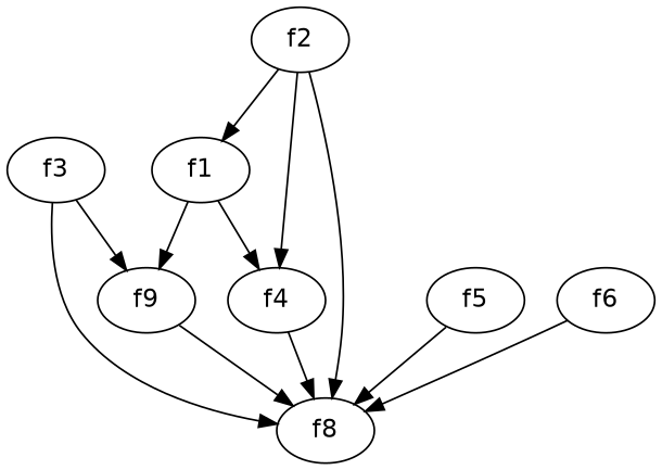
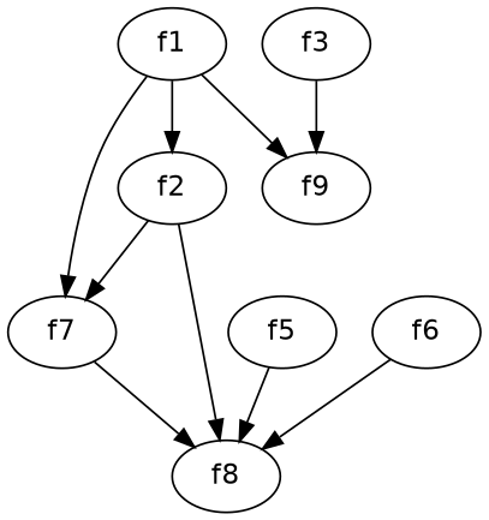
  strict digraph {
    fontname="DejaVu Sans"
    node [fontname="DejaVu Sans"]
    edge [fontname="DejaVu Sans" weight=2]
    f1
-   f4
+   f4 [label=f7]
    n3 [label=f9]
    f8
    f2
    f3
    f5
    f6
    f1 -> f4
    f1 -> n3
    f4 -> f8
-   n3 -> f8
-   f2 -> f1
+   f1 -> f2
    f2 -> f4
    f2 -> f8
    f3 -> n3
-   f3 -> f8
    f5 -> f8
    f6 -> f8
  }
